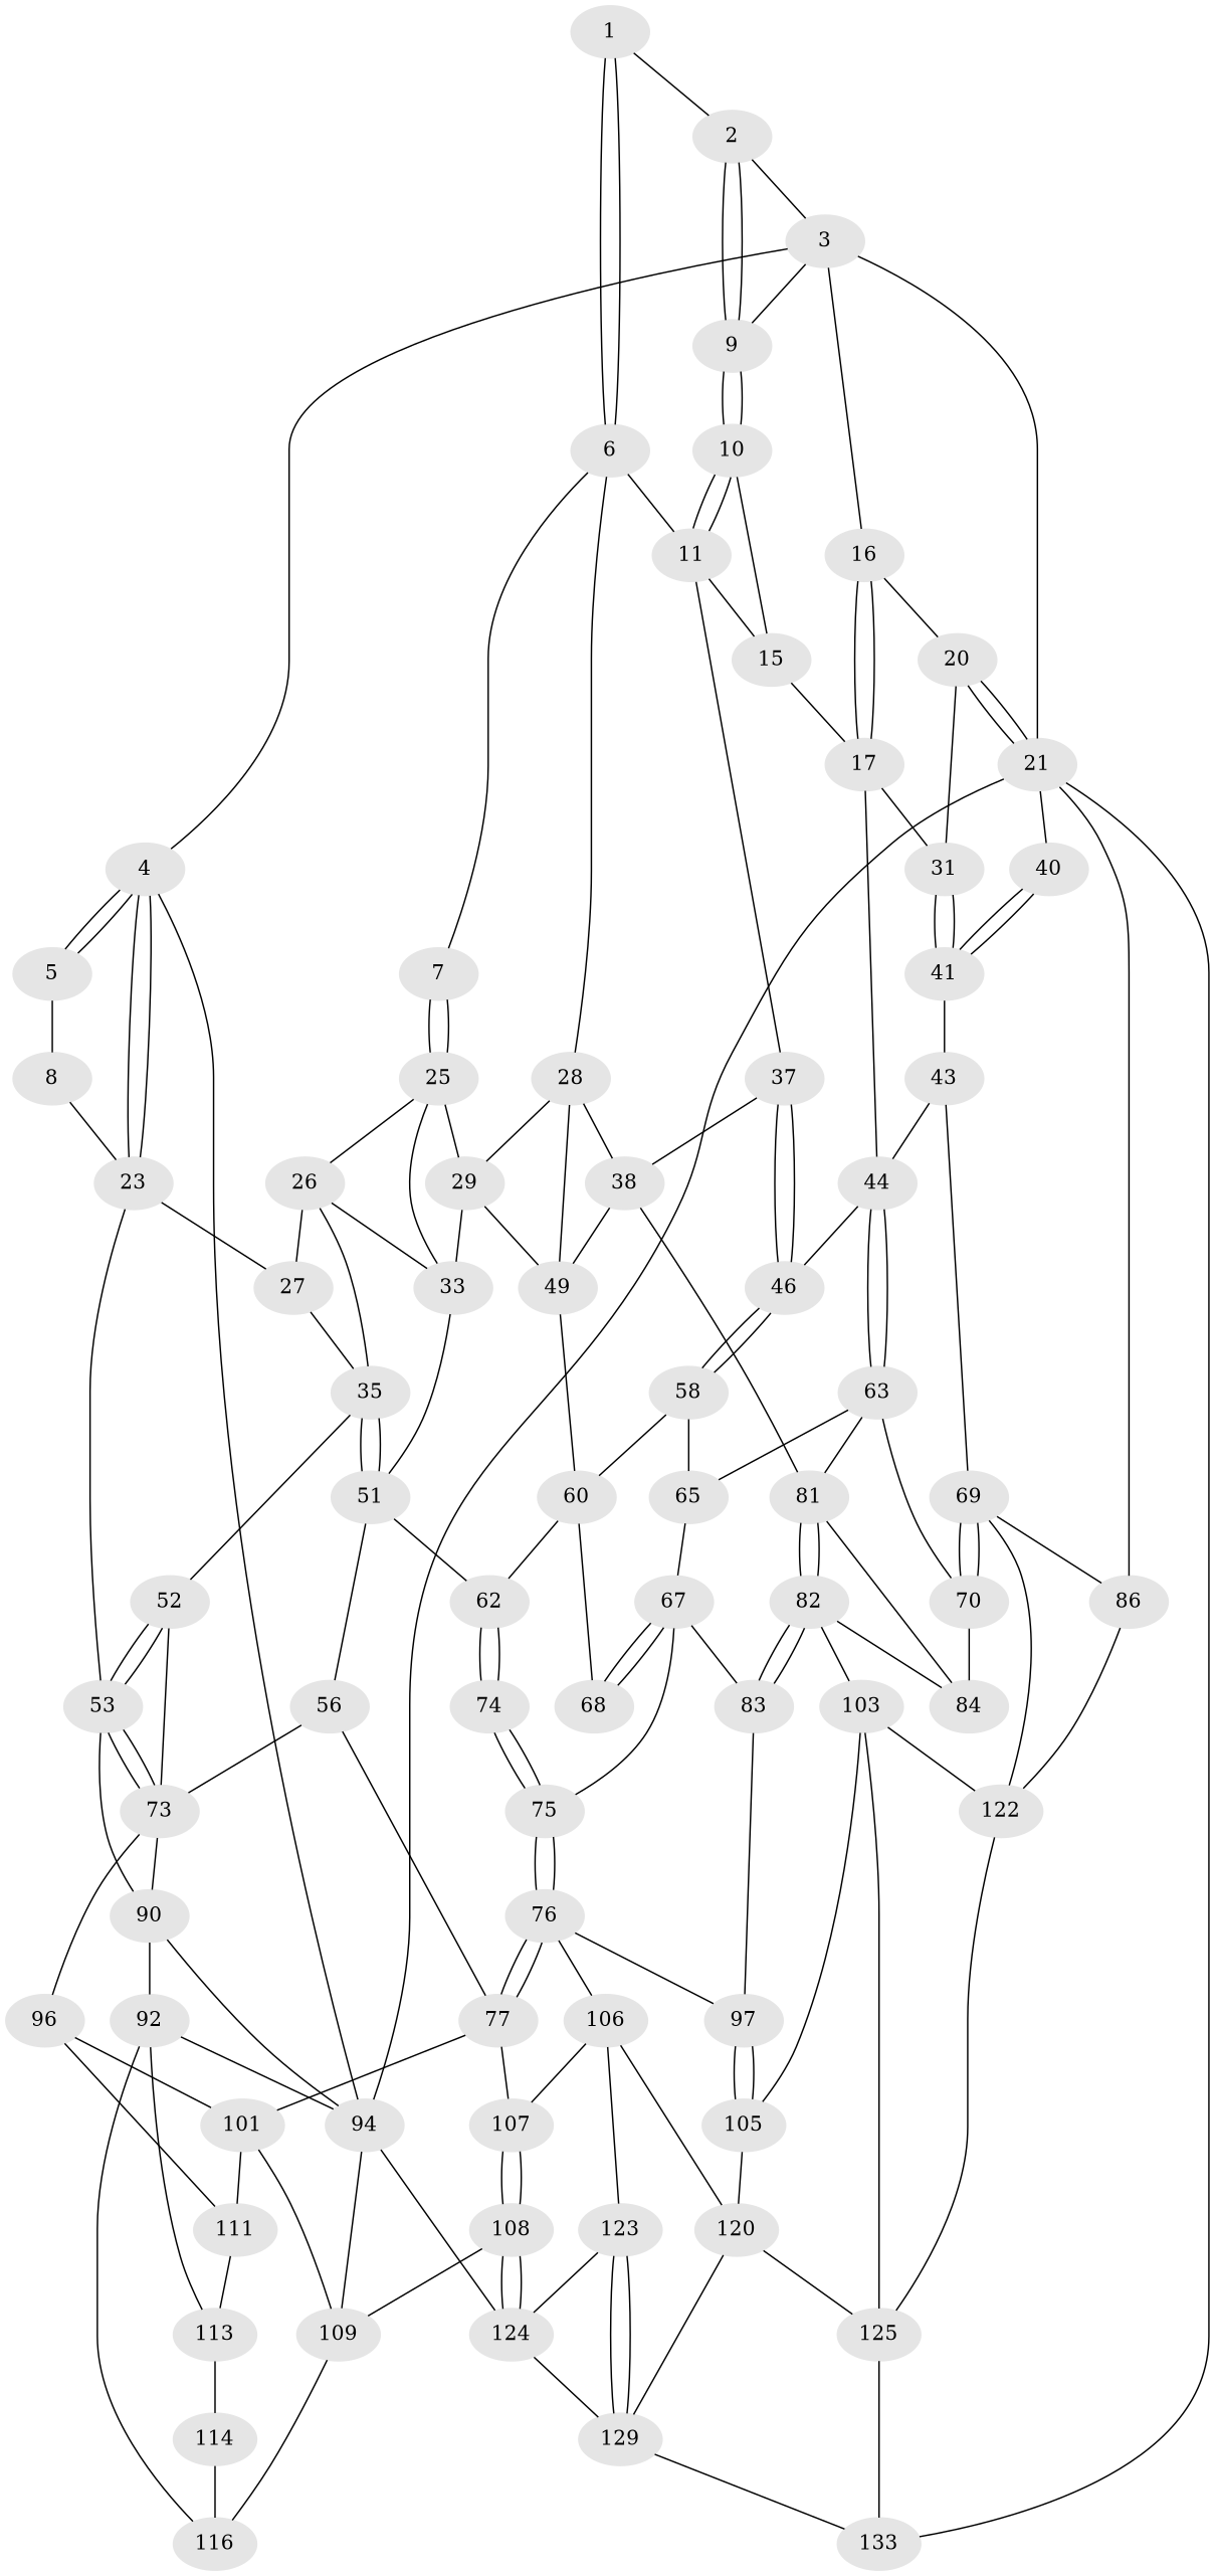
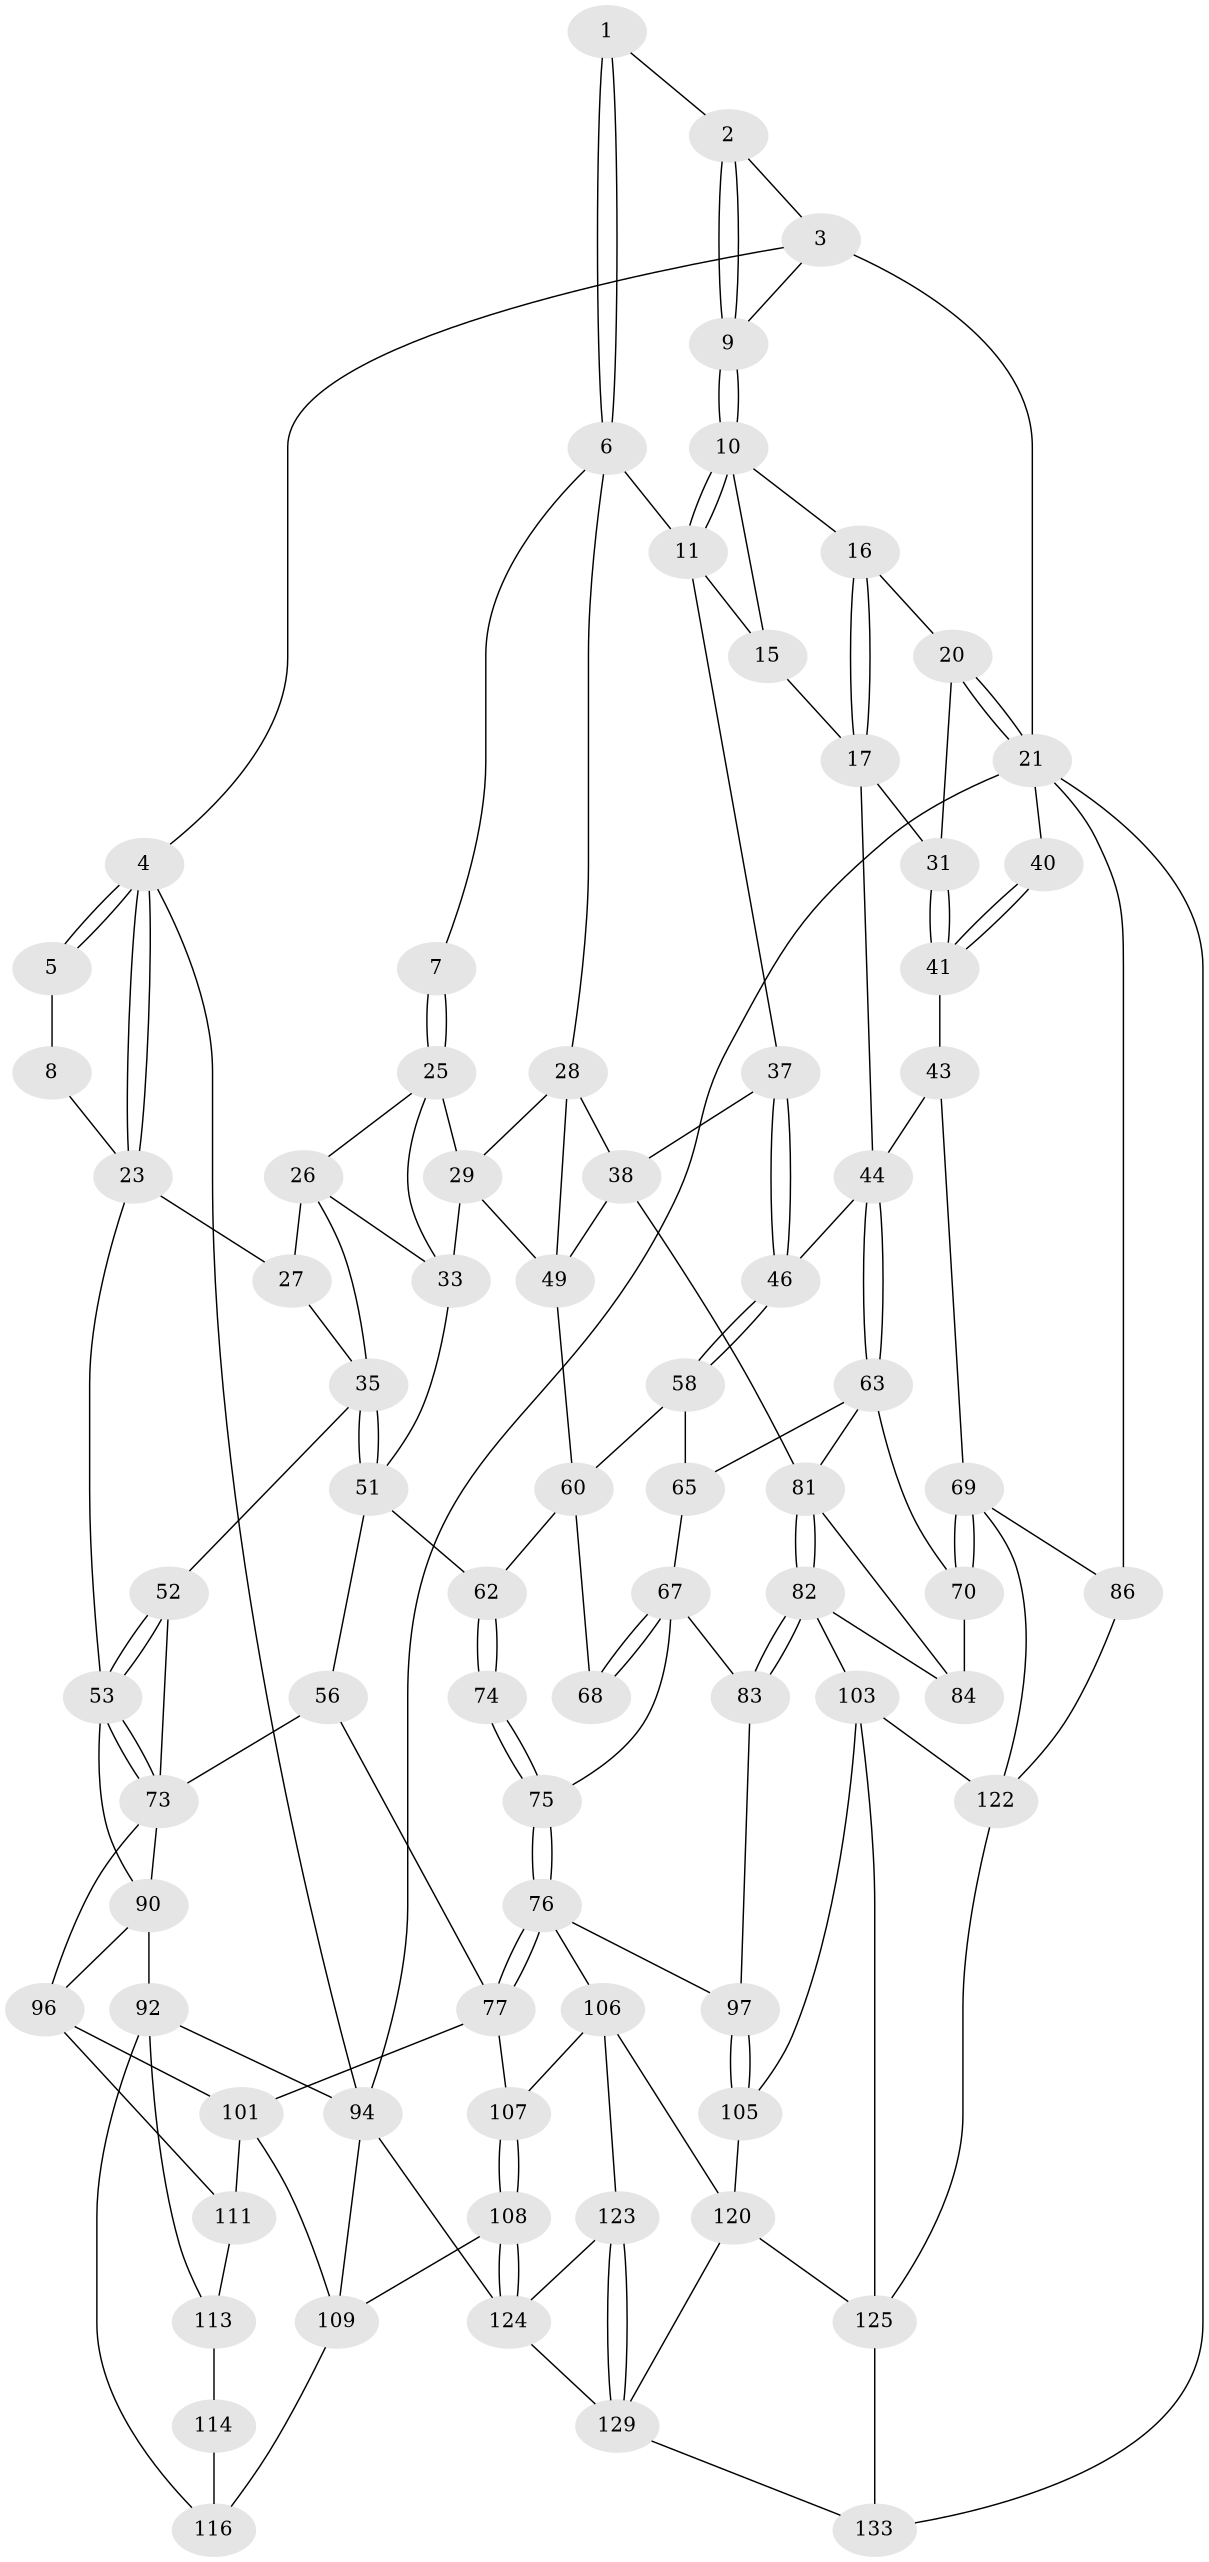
  graph {
    node [color=gray90 style=filled]
    1
    2
    6 [super="+12"]
    3 [super="+13"]
    9 [super="+14"]
    7
    11 [super="+22"]
    28 [super="+39"]
    4
    16
    21 [super="+85"]
    10
    5
    23 [super="+24"]
    94 [super="+131"]
    17 [super="+18"]
    20
    40
    86
    133
    8
    27
    53 [super="+54"]
    109 [super="+115"]
    124 [super="+130"]
    25 [super="+30"]
    15 [super="+19"]
    37
    29 [super="+47"]
    38 [super="+57"]
    49 [super="+50"]
    26 [super="+34"]
    33 [super="+48"]
    46
    31 [super="+32"]
    44 [super="+45"]
    41 [super="+42"]
    63 [super="+64"]
    122 [super="+127"]
    35 [super="+36"]
    73 [super="+95"]
    90 [super="+91"]
    51 [super="+55"]
    52
    81
    60 [super="+61"]
    43 [super="+66"]
    56 [super="+72"]
    62
    58 [super="+59"]
    65
    69 [super="+87"]
    70 [super="+71"]
    68
    77 [super="+100"]
    74 [super="+78"]
    96 [super="+102"]
    92 [super="+93"]
    101 [super="+110"]
    107
    67 [super="+79"]
    75 [super="+80"]
    84 [super="+88"]
    82 [super="+89"]
    83
    76 [super="+99"]
    97 [super="+98"]
    125 [super="+128"]
    111 [super="+112"]
    106 [super="+121"]
    105 [super="+119"]
    120 [super="+126"]
    123
    108
    103 [super="+104"]
    113 [super="+118"]
    116
    114 [super="+117"]
    129 [super="+132"]
    1 -- 2
    1 -- 6
    1 -- 6
    2 -- 3
    2 -- 9
    2 -- 9
    6 -- 7
    6 -- 11
    6 -- 28
    3 -- 9
    3 -- 4
-   3 -- 16
+   10 -- 16
    3 -- 21
    9 -- 10
    9 -- 10
    7 -- 25
    7 -- 25
    11 -- 15
    11 -- 37
    28 -- 29
    28 -- 38
    28 -- 49
    4 -- 5
    4 -- 5
    4 -- 23
    4 -- 23
    4 -- 94
    16 -- 17
    16 -- 17
    16 -- 20
    21 -- 94
    21 -- 40
    21 -- 86
    21 -- 133
    10 -- 11
    10 -- 11
    10 -- 15
    5 -- 8
    23 -- 27
    23 -- 53
    94 -- 109
    94 -- 124
    17 -- 31
    17 -- 44
    20 -- 21
    20 -- 21
    20 -- 31
    40 -- 41
    40 -- 41
    86 -- 122
    8 -- 23
    27 -- 35
    53 -- 73
    53 -- 73
    53 -- 90
    109 -- 116
    124 -- 129
    25 -- 29
    25 -- 26
    25 -- 33
    15 -- 17
    37 -- 38
    37 -- 46
    37 -- 46
    29 -- 49
    29 -- 33
    38 -- 49
    38 -- 81
    49 -- 60
    26 -- 27
    26 -- 33
    26 -- 35
    33 -- 51
    46 -- 58
    46 -- 58
    31 -- 41 [weight=2]
    31 -- 41
    44 -- 46
    44 -- 63
    44 -- 63
    41 -- 43
    63 -- 81
    63 -- 65
    63 -- 70
    122 -- 125
    35 -- 51
    35 -- 51
    35 -- 52
    73 -- 90
    73 -- 96
-   90 -- 94
+   90 -- 96
    90 -- 92
    51 -- 56
    51 -- 62
    52 -- 53
    52 -- 53
    52 -- 73
    81 -- 84
    81 -- 82
    81 -- 82
    60 -- 62
    60 -- 68
    43 -- 44
    43 -- 69
    56 -- 73
    56 -- 77
    62 -- 74
    62 -- 74
    58 -- 60
    58 -- 65
    65 -- 67
    69 -- 86
    69 -- 122
    69 -- 70
    69 -- 70
    70 -- 84 [weight=2]
    77 -- 101
    77 -- 107
    74 -- 75 [weight=2]
    74 -- 75
    96 -- 101
    96 -- 111
    92 -- 94
    92 -- 113
    92 -- 116
    101 -- 109
    101 -- 111
    107 -- 108
    107 -- 108
    67 -- 68
    67 -- 68
    67 -- 75
    67 -- 83
    75 -- 76
    75 -- 76
    82 -- 84
    82 -- 83
    82 -- 83
    82 -- 103
    83 -- 97
    76 -- 77
    76 -- 77
    76 -- 97
    76 -- 106
    97 -- 105 [weight=2]
    97 -- 105
    125 -- 133
    111 -- 113
    106 -- 107
    106 -- 120
    106 -- 123
    105 -- 120
    120 -- 125
    120 -- 129
    123 -- 124
    123 -- 129
    123 -- 129
    108 -- 109
    108 -- 124
    108 -- 124
    103 -- 122
    103 -- 125
    103 -- 105
    113 -- 114 [weight=2]
    114 -- 116
    129 -- 133
  }
